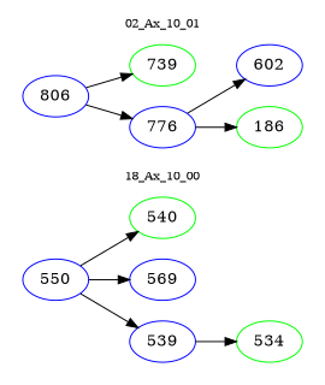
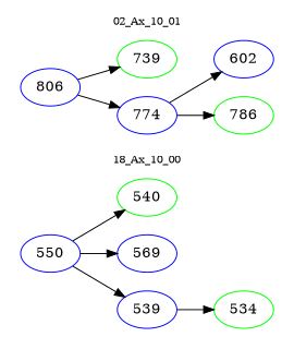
  digraph {
    rankdir=LR
    node [color=blue]
    edge [color=black]
    n1 [label=550]
    n2 [label=539]
    n3 [label=569]
    n4 [color=green label=540]
    n5 [color=green label=534]
-   n6 [label=776]
+   n6 [label=774]
    n7 [label=806]
-   n8 [color=green label=186]
+   n8 [color=green label=786]
    n9 [label=602]
    n10 [color=green label=739]
    subgraph cluster_1 {
      color=white
      fontsize=10
      label="18_Ax_10_00"
      n1
      n2
      n3
      n4
      n5
    }
    subgraph cluster_2 {
      color=white
      fontsize=10
      label="02_Ax_10_01"
      n6
      n7
      n8
      n9
      n10
    }
    n1 -> n2
    n1 -> n3
    n1 -> n4
    n2 -> n5
    n6 -> n8
    n6 -> n9
    n7 -> n6
    n7 -> n10
  }
